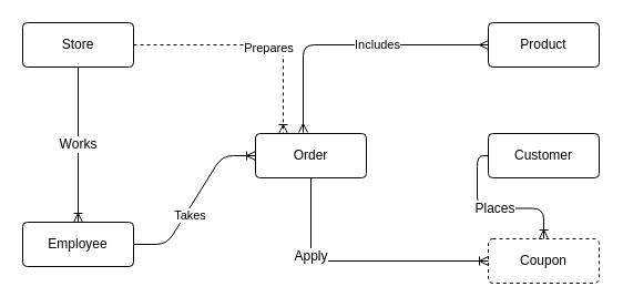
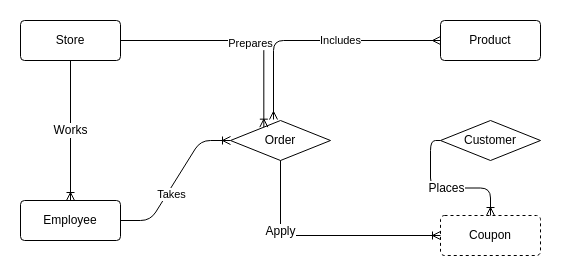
  <mxCell id="0" />
  <mxCell id="1" parent="0" />
  <mxCell id="2" value="Product" style="rounded=1;arcSize=10;whiteSpace=wrap;html=1;align=center;" parent="1" vertex="1"><mxGeometry x="440" y="20" width="100" height="40" as="geometry" /></mxCell>
  <mxCell id="3" value="Coupon" style="rounded=1;arcSize=10;whiteSpace=wrap;html=1;align=center;dashed=1;" parent="1" vertex="1"><mxGeometry x="440" y="215" width="100" height="40" as="geometry" /></mxCell>
- <mxCell id="4" value="Order" style="rounded=1;arcSize=10;whiteSpace=wrap;html=1;align=center;" parent="1" vertex="1"><mxGeometry x="230" y="120" width="100" height="40" as="geometry" /></mxCell>
- <mxCell id="5" value="Customer" style="rounded=1;arcSize=10;whiteSpace=wrap;html=1;align=center;" parent="1" vertex="1"><mxGeometry x="440" y="120" width="100" height="40" as="geometry" /></mxCell>
+ <mxCell id="4" value="Order" style="rhombus;arcSize=10;whiteSpace=wrap;html=1;align=center;" parent="1" vertex="1"><mxGeometry x="230" y="120" width="100" height="40" as="geometry" /></mxCell>
+ <mxCell id="5" value="Customer" style="rhombus;arcSize=10;whiteSpace=wrap;html=1;align=center;" parent="1" vertex="1"><mxGeometry x="440" y="120" width="100" height="40" as="geometry" /></mxCell>
  <mxCell id="6" value="Employee" style="rounded=1;arcSize=10;whiteSpace=wrap;html=1;align=center;" parent="1" vertex="1"><mxGeometry x="20" y="200" width="100" height="40" as="geometry" /></mxCell>
  <mxCell id="7" value="Store" style="rounded=1;arcSize=10;whiteSpace=wrap;html=1;align=center;" parent="1" vertex="1"><mxGeometry x="20" y="20" width="100" height="40" as="geometry" /></mxCell>
  <mxCell id="8" value="Works" style="edgeStyle=orthogonalEdgeStyle;fontSize=12;html=1;endArrow=ERoneToMany;elbow=vertical;exitX=0.5;exitY=1;exitDx=0;exitDy=0;entryX=0.5;entryY=0;entryDx=0;entryDy=0;" parent="1" source="7" target="6" edge="1"><mxGeometry width="100" height="100" relative="1" as="geometry"><mxPoint x="-50" y="240" as="sourcePoint" /><mxPoint x="50" y="140" as="targetPoint" /></mxGeometry></mxCell>
  <mxCell id="9" value="Places" style="edgeStyle=orthogonalEdgeStyle;fontSize=12;html=1;endArrow=ERoneToMany;elbow=vertical;exitX=0;exitY=0.5;exitDx=0;exitDy=0;" parent="1" source="5" target="3" edge="1"><mxGeometry width="100" height="100" relative="1" as="geometry"><mxPoint x="170" y="400" as="sourcePoint" /><mxPoint x="270" y="300" as="targetPoint" /></mxGeometry></mxCell>
  <mxCell id="10" value="" style="edgeStyle=entityRelationEdgeStyle;fontSize=12;html=1;endArrow=ERoneToMany;elbow=vertical;" parent="1" source="6" target="4" edge="1"><mxGeometry width="100" height="100" relative="1" as="geometry"><mxPoint x="50" y="300" as="sourcePoint" /><mxPoint x="150" y="200" as="targetPoint" /></mxGeometry></mxCell>
  <mxCell id="11" value="Takes" style="edgeLabel;html=1;align=center;verticalAlign=middle;resizable=0;points=[];" parent="10" vertex="1" connectable="0"><mxGeometry x="-0.188" y="-3" relative="1" as="geometry"><mxPoint as="offset" /></mxGeometry></mxCell>
  <mxCell id="12" value="" style="edgeStyle=orthogonalEdgeStyle;fontSize=12;html=1;endArrow=ERmany;startArrow=ERmany;elbow=vertical;entryX=0;entryY=0.5;entryDx=0;entryDy=0;exitX=0.43;exitY=-0.025;exitDx=0;exitDy=0;exitPerimeter=0;" parent="1" source="4" target="2" edge="1"><mxGeometry width="100" height="100" relative="1" as="geometry"><mxPoint x="350" y="400" as="sourcePoint" /><mxPoint x="450" y="300" as="targetPoint" /></mxGeometry></mxCell>
  <mxCell id="13" value="Includes" style="edgeLabel;html=1;align=center;verticalAlign=middle;resizable=0;points=[];" parent="12" vertex="1" connectable="0"><mxGeometry x="0.175" relative="1" as="geometry"><mxPoint y="-1" as="offset" /></mxGeometry></mxCell>
  <mxCell id="14" value="Apply" style="edgeStyle=orthogonalEdgeStyle;fontSize=12;html=1;endArrow=ERoneToMany;elbow=vertical;exitX=0.5;exitY=1;exitDx=0;exitDy=0;entryX=0;entryY=0.5;entryDx=0;entryDy=0;" parent="1" source="4" target="3" edge="1"><mxGeometry x="-0.4" width="100" height="100" relative="1" as="geometry"><mxPoint x="490" y="269.5" as="sourcePoint" /><mxPoint x="380" y="269.5" as="targetPoint" /><Array as="points"><mxPoint x="280" y="235" /></Array><mxPoint as="offset" /></mxGeometry></mxCell>
- <mxCell id="15" value="" style="edgeStyle=orthogonalEdgeStyle;fontSize=12;html=1;endArrow=ERoneToMany;elbow=vertical;exitX=1;exitY=0.5;exitDx=0;exitDy=0;entryX=0.25;entryY=0;entryDx=0;entryDy=0;dashed=1;" parent="1" source="7" target="4" edge="1"><mxGeometry width="100" height="100" relative="1" as="geometry"><mxPoint x="100" y="10" as="sourcePoint" /><mxPoint x="200" y="-90" as="targetPoint" /></mxGeometry></mxCell>
+ <mxCell id="15" value="" style="edgeStyle=orthogonalEdgeStyle;fontSize=12;html=1;endArrow=ERoneToMany;elbow=vertical;exitX=1;exitY=0.5;exitDx=0;exitDy=0;entryX=0.25;entryY=0;entryDx=0;entryDy=0;" parent="1" source="7" target="4" edge="1"><mxGeometry width="100" height="100" relative="1" as="geometry"><mxPoint x="100" y="10" as="sourcePoint" /><mxPoint x="200" y="-90" as="targetPoint" /></mxGeometry></mxCell>
  <mxCell id="16" value="Prepares" style="edgeLabel;html=1;align=center;verticalAlign=middle;resizable=0;points=[];" parent="15" vertex="1" connectable="0"><mxGeometry x="0.121" y="-2" relative="1" as="geometry"><mxPoint as="offset" /></mxGeometry></mxCell>
